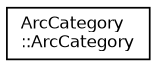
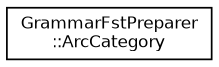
  digraph {
    rankdir=LR
-   n1 [color=black fillcolor=white fontname=Helvetica fontsize=10 height=0.2 label="ArcCategory\l::ArcCategory" shape=record style=filled width=0.4]
+   n1 [color=black fillcolor=white fontname=Helvetica fontsize=10 height=0.2 label="GrammarFstPreparer\l::ArcCategory" shape=record style=filled width=0.4]
  }
